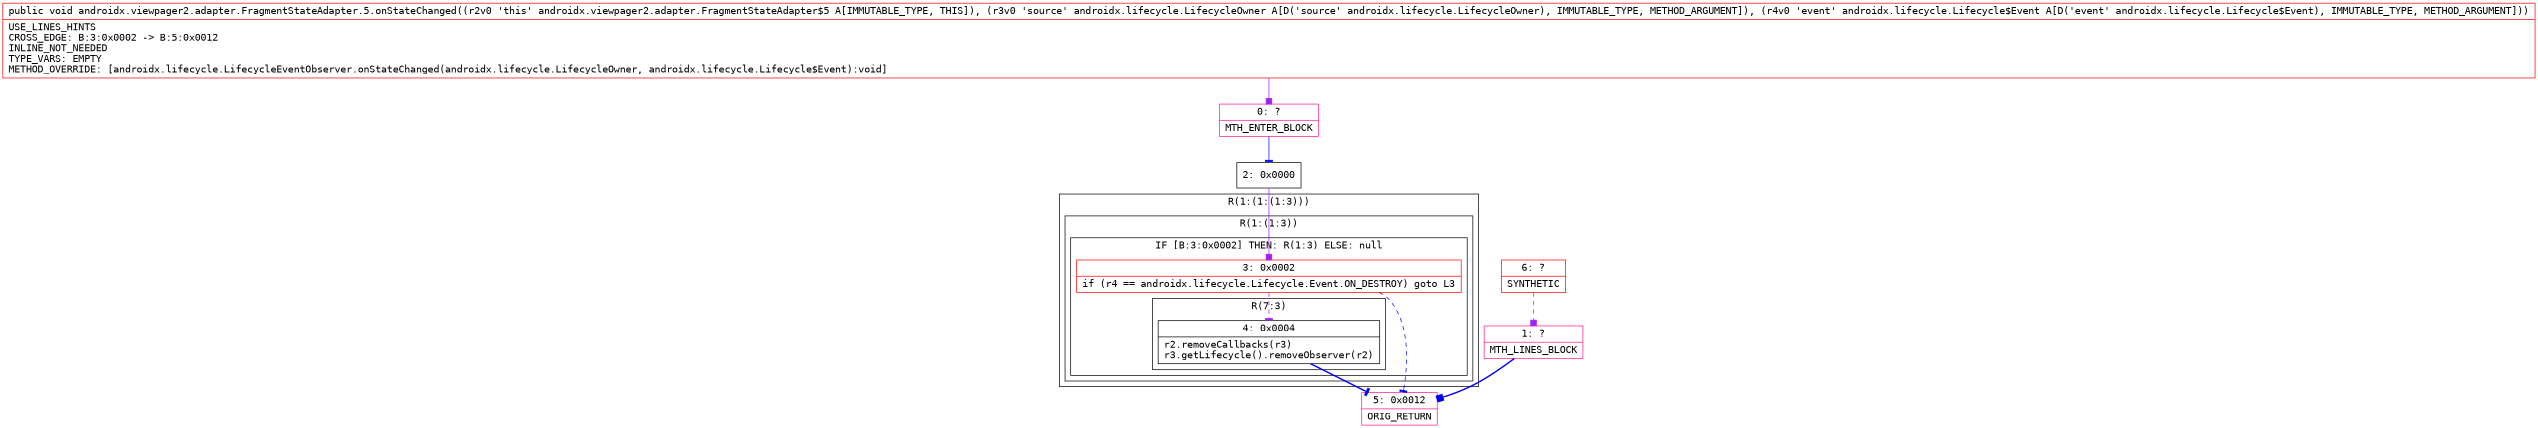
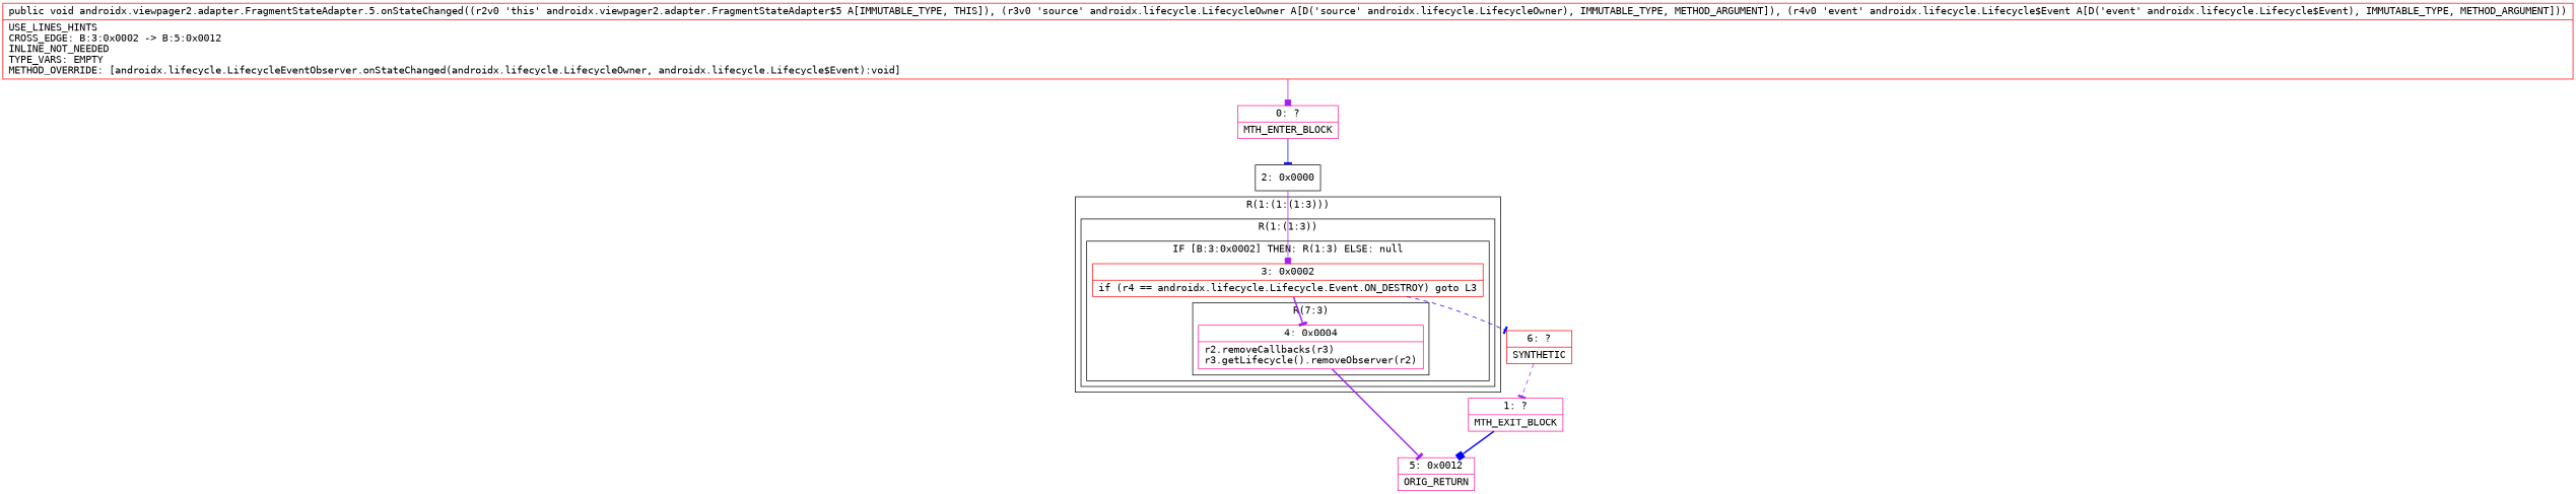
  digraph {
    fontname="DejaVu Sans Mono"
    node [color=red fontname="DejaVu Sans Mono" shape=record]
    edge [arrowhead=tee color=blue fontname="DejaVu Sans Mono" style=dashed]
-   n1 [color=black label="{4\:\ 0x0004|r2.removeCallbacks(r3)\lr3.getLifecycle().removeObserver(r2)\l}"]
+   n1 [color=deeppink label="{4\:\ 0x0004|r2.removeCallbacks(r3)\lr3.getLifecycle().removeObserver(r2)\l}"]
    n2 [label="{3\:\ 0x0002|if (r4 == androidx.lifecycle.Lifecycle.Event.ON_DESTROY) goto L3\l}"]
    n3 [color=deeppink label="{5\:\ 0x0012|ORIG_RETURN\l}"]
    n4 [label="{6\:\ ?|SYNTHETIC\l}"]
-   n5 [color=deeppink label="{1\:\ ?|MTH_LINES_BLOCK\l}"]
+   n5 [color=deeppink label="{1\:\ ?|MTH_EXIT_BLOCK\l}"]
    n6 [color=deeppink label="{0\:\ ?|MTH_ENTER_BLOCK\l}"]
    n7 [color=black label="{2\:\ 0x0000}"]
    n8 [label="{public void androidx.viewpager2.adapter.FragmentStateAdapter.5.onStateChanged((r2v0 'this' androidx.viewpager2.adapter.FragmentStateAdapter$5 A[IMMUTABLE_TYPE, THIS]), (r3v0 'source' androidx.lifecycle.LifecycleOwner A[D('source' androidx.lifecycle.LifecycleOwner), IMMUTABLE_TYPE, METHOD_ARGUMENT]), (r4v0 'event' androidx.lifecycle.Lifecycle$Event A[D('event' androidx.lifecycle.Lifecycle$Event), IMMUTABLE_TYPE, METHOD_ARGUMENT]))  | USE_LINES_HINTS\lCROSS_EDGE: B:3:0x0002 \-\> B:5:0x0012\lINLINE_NOT_NEEDED\lTYPE_VARS: EMPTY\lMETHOD_OVERRIDE: [androidx.lifecycle.LifecycleEventObserver.onStateChanged(androidx.lifecycle.LifecycleOwner, androidx.lifecycle.Lifecycle$Event):void]\l}"]
    subgraph cluster_1 {
      label="R(1:(1:(1:3)))"
      subgraph cluster_2 {
        label="R(1:(1:3))"
        subgraph cluster_3 {
          label="IF [B:3:0x0002] THEN: R(1:3) ELSE: null"
          n2
          subgraph cluster_4 {
            label="R(7:3)"
            n1
          }
        }
      }
    }
-   n1 -> n3 [style=bold]
-   n2 -> n1 [color=purple]
-   n2 -> n3
-   n4 -> n5 [arrowhead=box color=purple]
+   n1 -> n3 [color=purple style=bold]
+   n2 -> n1 [color=purple style=bold]
+   n2 -> n4
+   n4 -> n5 [color=purple]
    n5 -> n3 [arrowhead=box style=bold]
    n6 -> n7 [style=solid]
    n7 -> n2 [arrowhead=box color=purple style=solid]
    n8 -> n6 [arrowhead=box color=purple style=solid]
  }
